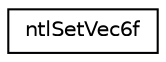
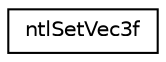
  digraph {
    rankdir=LR
-   n1 [color=black fillcolor=white fontname=Helvetica fontsize=10 height=0.2 label=ntlSetVec6f shape=record style=filled width=0.4]
+   n1 [color=black fillcolor=white fontname=Helvetica fontsize=10 height=0.2 label=ntlSetVec3f shape=record style=filled width=0.4]
  }
